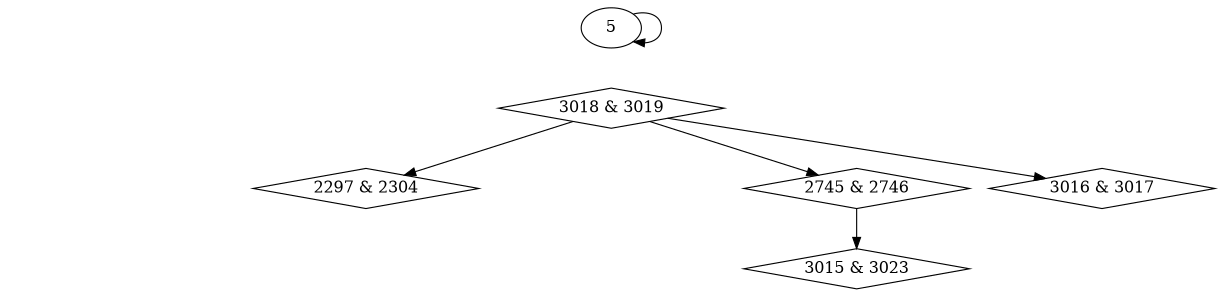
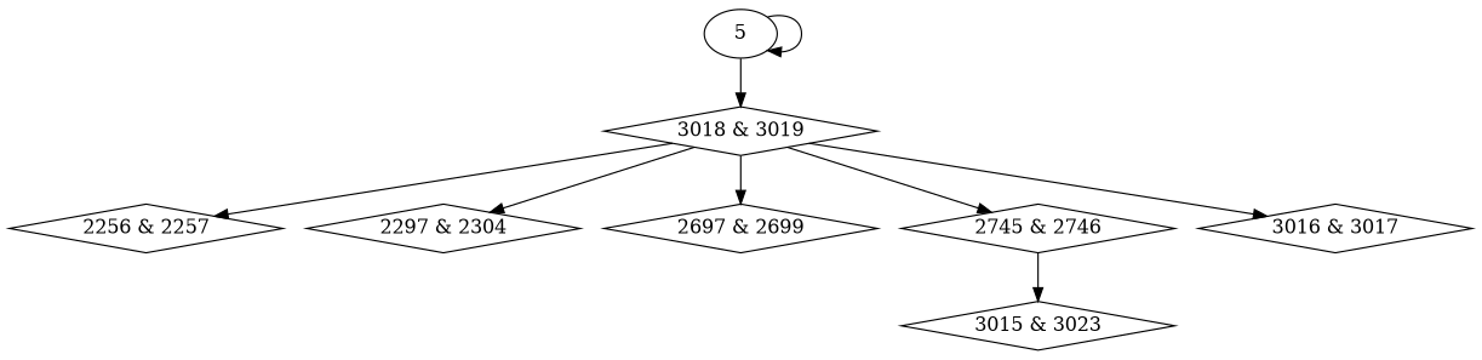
  digraph {
    node [shape=diamond]
+   n1 [label="2256 & 2257"]
    n2 [label="2297 & 2304"]
+   n3 [label="2697 & 2699"]
    n4 [label="2745 & 2746"]
    n5 [label="3015 & 3023"]
    n6 [label="3016 & 3017"]
    n7 [label="3018 & 3019"]
    n8 [label=5 shape=""]
    n4 -> n5
+   n7 -> n1
    n7 -> n2
+   n7 -> n3
    n7 -> n4
    n7 -> n6
+   n8 -> n7
    n8 -> n8
  }
